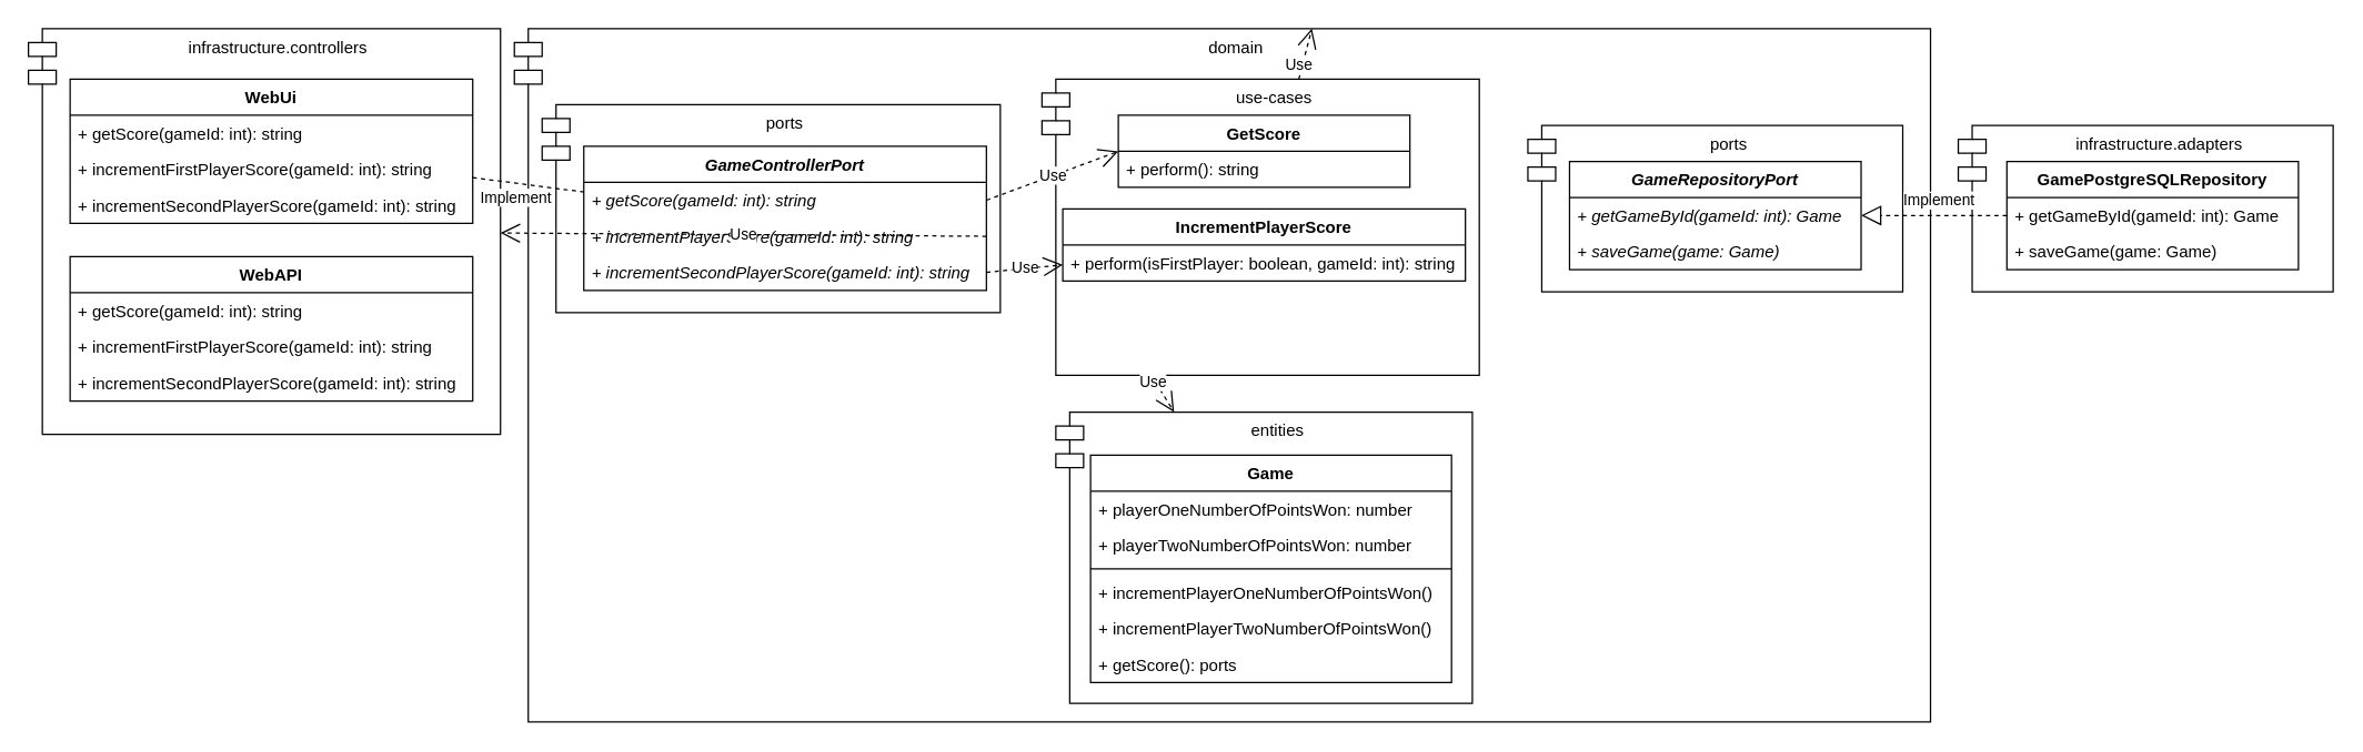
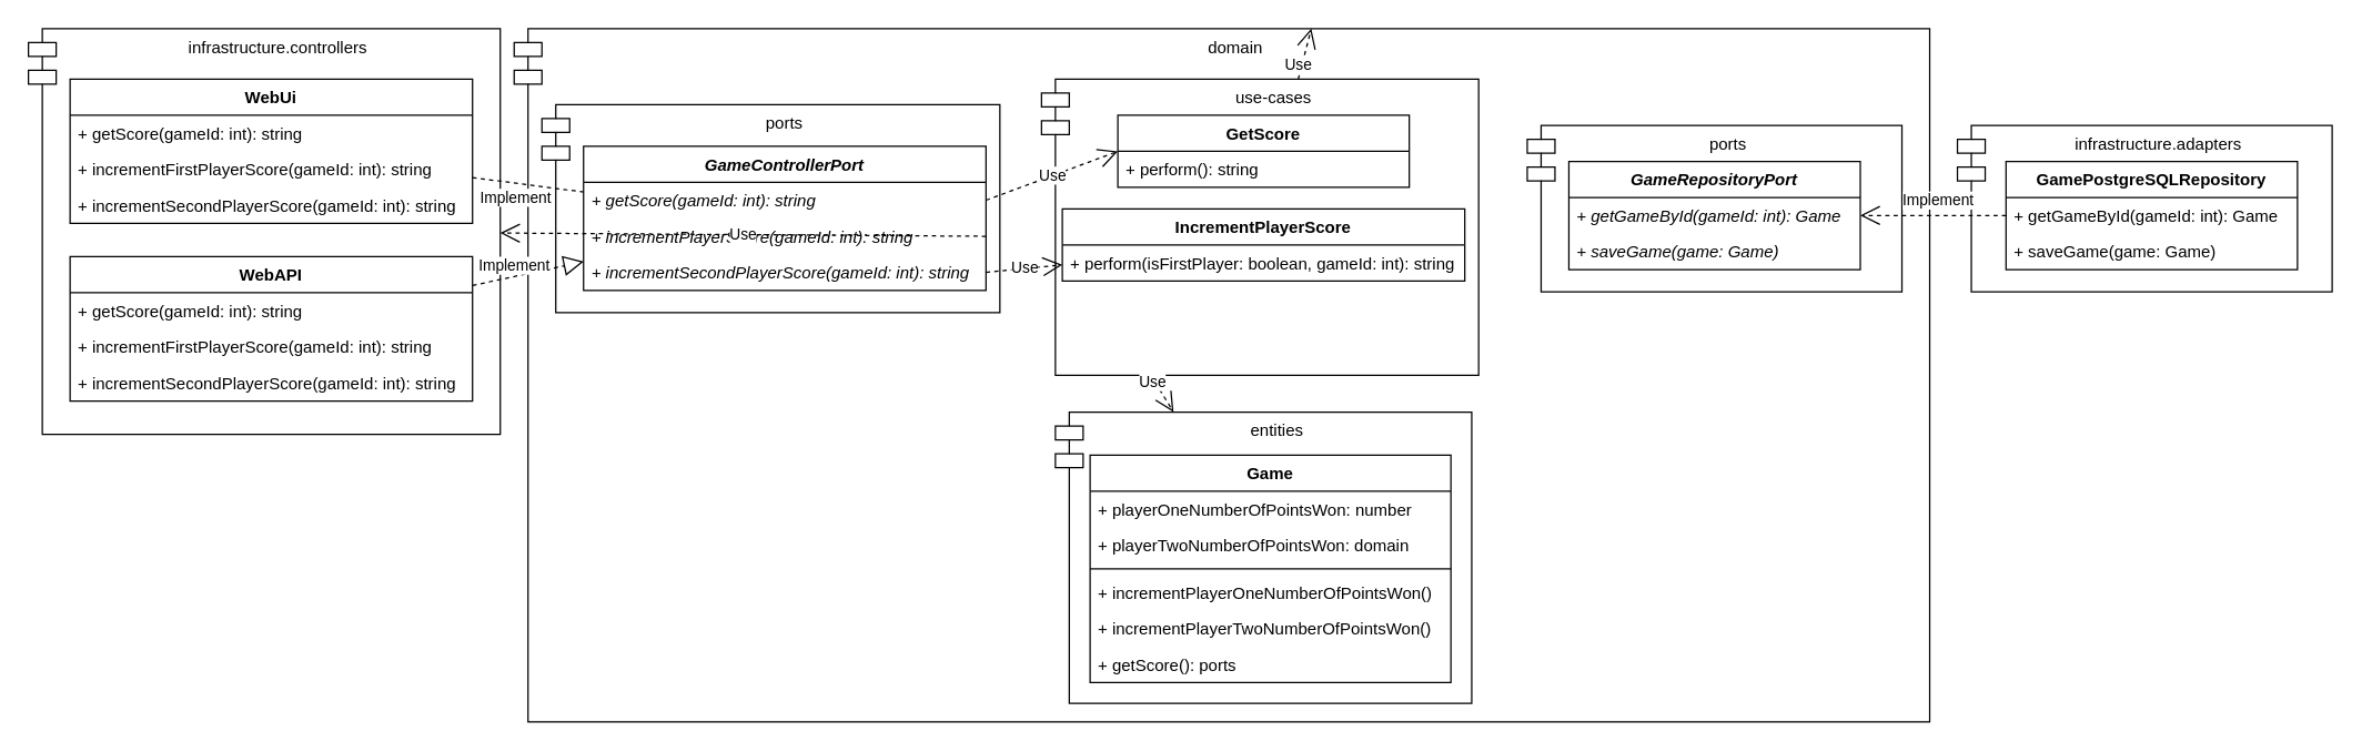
  <mxCell id="0" />
  <mxCell id="1" parent="0" />
  <mxCell id="2" value="domain" style="shape=module;align=left;spacingLeft=20;align=center;verticalAlign=top;" vertex="1" parent="1"><mxGeometry x="370" y="20" width="1020" height="500" as="geometry" /></mxCell>
  <mxCell id="3" value="ports" style="shape=module;align=left;spacingLeft=20;align=center;verticalAlign=top;" parent="1" vertex="1"><mxGeometry x="390" y="74.75" width="330" height="150" as="geometry" /></mxCell>
  <mxCell id="4" value="use-cases" style="shape=module;align=left;spacingLeft=20;align=center;verticalAlign=top;" parent="1" vertex="1"><mxGeometry x="750" y="56.5" width="315" height="213.5" as="geometry" /></mxCell>
  <mxCell id="5" value="infrastructure.controllers" style="shape=module;align=left;spacingLeft=20;align=center;verticalAlign=top;" parent="1" vertex="1"><mxGeometry x="20" y="20" width="340" height="292.5" as="geometry" /></mxCell>
  <mxCell id="6" value="WebUi" style="swimlane;fontStyle=1;childLayout=stackLayout;horizontal=1;startSize=26;fillColor=none;horizontalStack=0;resizeParent=1;resizeParentMax=0;resizeLast=0;collapsible=1;marginBottom=0;" parent="1" vertex="1"><mxGeometry x="50" y="56.5" width="290" height="104" as="geometry" /></mxCell>
  <mxCell id="7" value="+ getScore(gameId: int): string" style="text;strokeColor=none;fillColor=none;align=left;verticalAlign=top;spacingLeft=4;spacingRight=4;overflow=hidden;rotatable=0;points=[[0,0.5],[1,0.5]];portConstraint=eastwest;" parent="6" vertex="1"><mxGeometry y="26" width="290" height="26" as="geometry" /></mxCell>
  <mxCell id="8" value="+ incrementFirstPlayerScore(gameId: int): string" style="text;strokeColor=none;fillColor=none;align=left;verticalAlign=top;spacingLeft=4;spacingRight=4;overflow=hidden;rotatable=0;points=[[0,0.5],[1,0.5]];portConstraint=eastwest;" parent="6" vertex="1"><mxGeometry y="52" width="290" height="26" as="geometry" /></mxCell>
  <mxCell id="9" value="+ incrementSecondPlayerScore(gameId: int): string" style="text;strokeColor=none;fillColor=none;align=left;verticalAlign=top;spacingLeft=4;spacingRight=4;overflow=hidden;rotatable=0;points=[[0,0.5],[1,0.5]];portConstraint=eastwest;" parent="6" vertex="1"><mxGeometry y="78" width="290" height="26" as="geometry" /></mxCell>
  <mxCell id="10" value="WebAPI" style="swimlane;fontStyle=1;childLayout=stackLayout;horizontal=1;startSize=26;fillColor=none;horizontalStack=0;resizeParent=1;resizeParentMax=0;resizeLast=0;collapsible=1;marginBottom=0;" parent="1" vertex="1"><mxGeometry x="50" y="184.5" width="290" height="104" as="geometry" /></mxCell>
  <mxCell id="11" value="+ getScore(gameId: int): string" style="text;strokeColor=none;fillColor=none;align=left;verticalAlign=top;spacingLeft=4;spacingRight=4;overflow=hidden;rotatable=0;points=[[0,0.5],[1,0.5]];portConstraint=eastwest;" parent="10" vertex="1"><mxGeometry y="26" width="290" height="26" as="geometry" /></mxCell>
  <mxCell id="12" value="+ incrementFirstPlayerScore(gameId: int): string" style="text;strokeColor=none;fillColor=none;align=left;verticalAlign=top;spacingLeft=4;spacingRight=4;overflow=hidden;rotatable=0;points=[[0,0.5],[1,0.5]];portConstraint=eastwest;" parent="10" vertex="1"><mxGeometry y="52" width="290" height="26" as="geometry" /></mxCell>
  <mxCell id="13" value="+ incrementSecondPlayerScore(gameId: int): string" style="text;strokeColor=none;fillColor=none;align=left;verticalAlign=top;spacingLeft=4;spacingRight=4;overflow=hidden;rotatable=0;points=[[0,0.5],[1,0.5]];portConstraint=eastwest;" parent="10" vertex="1"><mxGeometry y="78" width="290" height="26" as="geometry" /></mxCell>
  <mxCell id="14" value="GameControllerPort" style="swimlane;fontStyle=3;childLayout=stackLayout;horizontal=1;startSize=26;fillColor=none;horizontalStack=0;resizeParent=1;resizeParentMax=0;resizeLast=0;collapsible=1;marginBottom=0;" parent="1" vertex="1"><mxGeometry x="420" y="104.75" width="290" height="104" as="geometry" /></mxCell>
  <mxCell id="15" value="+ getScore(gameId: int): string" style="text;strokeColor=none;fillColor=none;align=left;verticalAlign=top;spacingLeft=4;spacingRight=4;overflow=hidden;rotatable=0;points=[[0,0.5],[1,0.5]];portConstraint=eastwest;fontStyle=2" parent="14" vertex="1"><mxGeometry y="26" width="290" height="26" as="geometry" /></mxCell>
  <mxCell id="16" value="+ incrementPlayerScore(gameId: int): string" style="text;strokeColor=none;fillColor=none;align=left;verticalAlign=top;spacingLeft=4;spacingRight=4;overflow=hidden;rotatable=0;points=[[0,0.5],[1,0.5]];portConstraint=eastwest;fontStyle=2" parent="14" vertex="1"><mxGeometry y="52" width="290" height="26" as="geometry" /></mxCell>
  <mxCell id="17" value="+ incrementSecondPlayerScore(gameId: int): string" style="text;strokeColor=none;fillColor=none;align=left;verticalAlign=top;spacingLeft=4;spacingRight=4;overflow=hidden;rotatable=0;points=[[0,0.5],[1,0.5]];portConstraint=eastwest;fontStyle=2" parent="14" vertex="1"><mxGeometry y="78" width="290" height="26" as="geometry" /></mxCell>
  <mxCell id="18" value="" style="endArrow=none;dashed=1;endFill=0;endSize=12;html=1;rounded=0;" parent="1" source="6" target="14" edge="1"><mxGeometry width="160" relative="1" as="geometry"><mxPoint x="490" y="339.75" as="sourcePoint" /><mxPoint x="650" y="339.75" as="targetPoint" /></mxGeometry></mxCell>
  <mxCell id="19" value="Implement" style="edgeLabel;html=1;align=center;verticalAlign=middle;resizable=0;points=[];" vertex="1" connectable="0" parent="18"><mxGeometry x="-0.342" y="-1" relative="1" as="geometry"><mxPoint x="4" y="10" as="offset" /></mxGeometry></mxCell>
+ <mxCell id="20" value="" style="endArrow=block;dashed=1;endFill=0;endSize=12;html=1;rounded=0;" parent="1" source="10" target="14" edge="1"><mxGeometry width="160" relative="1" as="geometry"><mxPoint x="398.111" y="459.75" as="sourcePoint" /><mxPoint x="511.889" y="203.75" as="targetPoint" /></mxGeometry></mxCell>
+ <mxCell id="21" value="Implement" style="edgeLabel;html=1;align=center;verticalAlign=middle;resizable=0;points=[];" vertex="1" connectable="0" parent="20"><mxGeometry x="-0.529" y="-1" relative="1" as="geometry"><mxPoint x="11" y="-12" as="offset" /></mxGeometry></mxCell>
  <mxCell id="22" value="IncrementPlayerScore" style="swimlane;fontStyle=1;childLayout=stackLayout;horizontal=1;startSize=26;fillColor=none;horizontalStack=0;resizeParent=1;resizeParentMax=0;resizeLast=0;collapsible=1;marginBottom=0;" parent="1" vertex="1"><mxGeometry x="765" y="150" width="290" height="52" as="geometry" /></mxCell>
  <mxCell id="23" value="+ perform(isFirstPlayer: boolean, gameId: int): string" style="text;strokeColor=none;fillColor=none;align=left;verticalAlign=top;spacingLeft=4;spacingRight=4;overflow=hidden;rotatable=0;points=[[0,0.5],[1,0.5]];portConstraint=eastwest;" parent="22" vertex="1"><mxGeometry y="26" width="290" height="26" as="geometry" /></mxCell>
  <mxCell id="24" value="infrastructure.adapters" style="shape=module;align=left;spacingLeft=20;align=center;verticalAlign=top;" parent="1" vertex="1"><mxGeometry x="1410" y="89.75" width="270" height="120" as="geometry" /></mxCell>
  <mxCell id="25" value="GamePostgreSQLRepository" style="swimlane;fontStyle=1;childLayout=stackLayout;horizontal=1;startSize=26;fillColor=none;horizontalStack=0;resizeParent=1;resizeParentMax=0;resizeLast=0;collapsible=1;marginBottom=0;" parent="1" vertex="1"><mxGeometry x="1445" y="115.75" width="210" height="78" as="geometry" /></mxCell>
  <mxCell id="26" value="+ getGameById(gameId: int): Game" style="text;strokeColor=none;fillColor=none;align=left;verticalAlign=top;spacingLeft=4;spacingRight=4;overflow=hidden;rotatable=0;points=[[0,0.5],[1,0.5]];portConstraint=eastwest;" parent="25" vertex="1"><mxGeometry y="26" width="210" height="26" as="geometry" /></mxCell>
  <mxCell id="27" value="+ saveGame(game: Game)" style="text;strokeColor=none;fillColor=none;align=left;verticalAlign=top;spacingLeft=4;spacingRight=4;overflow=hidden;rotatable=0;points=[[0,0.5],[1,0.5]];portConstraint=eastwest;" parent="25" vertex="1"><mxGeometry y="52" width="210" height="26" as="geometry" /></mxCell>
  <mxCell id="28" value="entities" style="shape=module;align=left;spacingLeft=20;align=center;verticalAlign=top;" parent="1" vertex="1"><mxGeometry x="760" y="296.5" width="300" height="210" as="geometry" /></mxCell>
  <mxCell id="29" value="ports" style="shape=module;align=left;spacingLeft=20;align=center;verticalAlign=top;" vertex="1" parent="1"><mxGeometry x="1100" y="89.75" width="270" height="120" as="geometry" /></mxCell>
  <mxCell id="30" value="GameRepositoryPort" style="swimlane;fontStyle=3;childLayout=stackLayout;horizontal=1;startSize=26;fillColor=none;horizontalStack=0;resizeParent=1;resizeParentMax=0;resizeLast=0;collapsible=1;marginBottom=0;" vertex="1" parent="1"><mxGeometry x="1130" y="115.75" width="210" height="78" as="geometry" /></mxCell>
  <mxCell id="31" value="+ getGameById(gameId: int): Game" style="text;strokeColor=none;fillColor=none;align=left;verticalAlign=top;spacingLeft=4;spacingRight=4;overflow=hidden;rotatable=0;points=[[0,0.5],[1,0.5]];portConstraint=eastwest;fontStyle=2" vertex="1" parent="30"><mxGeometry y="26" width="210" height="26" as="geometry" /></mxCell>
  <mxCell id="32" value="+ saveGame(game: Game)" style="text;strokeColor=none;fillColor=none;align=left;verticalAlign=top;spacingLeft=4;spacingRight=4;overflow=hidden;rotatable=0;points=[[0,0.5],[1,0.5]];portConstraint=eastwest;fontStyle=2" vertex="1" parent="30"><mxGeometry y="52" width="210" height="26" as="geometry" /></mxCell>
- <mxCell id="33" value="" style="endArrow=block;dashed=1;endFill=0;endSize=12;html=1;rounded=0;" parent="1" source="25" target="30" edge="1"><mxGeometry width="160" relative="1" as="geometry"><mxPoint x="759.37" y="364.038" as="sourcePoint" /><mxPoint x="1040.42" y="462.138" as="targetPoint" /></mxGeometry></mxCell>
+ <mxCell id="33" value="" style="endArrow=open;dashed=1;endFill=0;endSize=12;html=1;rounded=0;" parent="1" source="25" target="30" edge="1"><mxGeometry width="160" relative="1" as="geometry"><mxPoint x="759.37" y="364.038" as="sourcePoint" /><mxPoint x="1040.42" y="462.138" as="targetPoint" /></mxGeometry></mxCell>
  <mxCell id="34" value="Implement" style="edgeLabel;html=1;align=center;verticalAlign=middle;resizable=0;points=[];" vertex="1" connectable="0" parent="33"><mxGeometry x="-0.472" relative="1" as="geometry"><mxPoint x="-22" y="-11" as="offset" /></mxGeometry></mxCell>
  <mxCell id="35" value="Use" style="endArrow=open;endSize=12;dashed=1;html=1;rounded=0;exitX=0.25;exitY=1;exitDx=0;exitDy=0;" edge="1" parent="1" source="4" target="28"><mxGeometry x="-0.662" y="-2" width="160" relative="1" as="geometry"><mxPoint x="780" y="310" as="sourcePoint" /><mxPoint x="865" y="321" as="targetPoint" /><mxPoint as="offset" /></mxGeometry></mxCell>
  <mxCell id="36" value="Game" style="swimlane;fontStyle=1;align=center;verticalAlign=top;childLayout=stackLayout;horizontal=1;startSize=26;horizontalStack=0;resizeParent=1;resizeParentMax=0;resizeLast=0;collapsible=1;marginBottom=0;" vertex="1" parent="1"><mxGeometry x="785" y="327.5" width="260" height="164" as="geometry" /></mxCell>
  <mxCell id="37" value="+ playerOneNumberOfPointsWon: number" style="text;strokeColor=none;fillColor=none;align=left;verticalAlign=top;spacingLeft=4;spacingRight=4;overflow=hidden;rotatable=0;points=[[0,0.5],[1,0.5]];portConstraint=eastwest;" vertex="1" parent="36"><mxGeometry y="26" width="260" height="26" as="geometry" /></mxCell>
- <mxCell id="38" value="+ playerTwoNumberOfPointsWon: number" style="text;strokeColor=none;fillColor=none;align=left;verticalAlign=top;spacingLeft=4;spacingRight=4;overflow=hidden;rotatable=0;points=[[0,0.5],[1,0.5]];portConstraint=eastwest;" vertex="1" parent="36"><mxGeometry y="52" width="260" height="26" as="geometry" /></mxCell>
+ <mxCell id="38" value="+ playerTwoNumberOfPointsWon: domain" style="text;strokeColor=none;fillColor=none;align=left;verticalAlign=top;spacingLeft=4;spacingRight=4;overflow=hidden;rotatable=0;points=[[0,0.5],[1,0.5]];portConstraint=eastwest;" vertex="1" parent="36"><mxGeometry y="52" width="260" height="26" as="geometry" /></mxCell>
  <mxCell id="39" value="" style="line;strokeWidth=1;fillColor=none;align=left;verticalAlign=middle;spacingTop=-1;spacingLeft=3;spacingRight=3;rotatable=0;labelPosition=right;points=[];portConstraint=eastwest;strokeColor=inherit;" vertex="1" parent="36"><mxGeometry y="78" width="260" height="8" as="geometry" /></mxCell>
  <mxCell id="40" value="+ incrementPlayerOneNumberOfPointsWon()" style="text;strokeColor=none;fillColor=none;align=left;verticalAlign=top;spacingLeft=4;spacingRight=4;overflow=hidden;rotatable=0;points=[[0,0.5],[1,0.5]];portConstraint=eastwest;" vertex="1" parent="36"><mxGeometry y="86" width="260" height="26" as="geometry" /></mxCell>
  <mxCell id="41" value="+ incrementPlayerTwoNumberOfPointsWon()" style="text;strokeColor=none;fillColor=none;align=left;verticalAlign=top;spacingLeft=4;spacingRight=4;overflow=hidden;rotatable=0;points=[[0,0.5],[1,0.5]];portConstraint=eastwest;" vertex="1" parent="36"><mxGeometry y="112" width="260" height="26" as="geometry" /></mxCell>
  <mxCell id="42" value="+ getScore(): ports" style="text;strokeColor=none;fillColor=none;align=left;verticalAlign=top;spacingLeft=4;spacingRight=4;overflow=hidden;rotatable=0;points=[[0,0.5],[1,0.5]];portConstraint=eastwest;" vertex="1" parent="36"><mxGeometry y="138" width="260" height="26" as="geometry" /></mxCell>
  <mxCell id="43" value="Use" style="endArrow=open;endSize=12;dashed=1;html=1;rounded=0;exitX=1;exitY=0.5;exitDx=0;exitDy=0;" edge="1" parent="1" source="16" target="5"><mxGeometry width="160" relative="1" as="geometry"><mxPoint x="880" y="238.5" as="sourcePoint" /><mxPoint x="880" y="337.5" as="targetPoint" /></mxGeometry></mxCell>
  <mxCell id="44" value="Use" style="endArrow=open;endSize=12;dashed=1;html=1;rounded=0;" edge="1" parent="1" source="4" target="2"><mxGeometry x="-0.463" y="3" width="160" relative="1" as="geometry"><mxPoint x="877.025" y="270" as="sourcePoint" /><mxPoint x="878.368" y="337.5" as="targetPoint" /><mxPoint as="offset" /></mxGeometry></mxCell>
  <mxCell id="45" value="GetScore" style="swimlane;fontStyle=1;childLayout=stackLayout;horizontal=1;startSize=26;fillColor=none;horizontalStack=0;resizeParent=1;resizeParentMax=0;resizeLast=0;collapsible=1;marginBottom=0;" vertex="1" parent="1"><mxGeometry x="805" y="82.5" width="210" height="52" as="geometry" /></mxCell>
  <mxCell id="46" value="+ perform(): string" style="text;strokeColor=none;fillColor=none;align=left;verticalAlign=top;spacingLeft=4;spacingRight=4;overflow=hidden;rotatable=0;points=[[0,0.5],[1,0.5]];portConstraint=eastwest;" vertex="1" parent="45"><mxGeometry y="26" width="210" height="26" as="geometry" /></mxCell>
  <mxCell id="47" value="Use" style="endArrow=open;endSize=12;dashed=1;html=1;rounded=0;exitX=1;exitY=0.5;exitDx=0;exitDy=0;entryX=0;entryY=0.5;entryDx=0;entryDy=0;" edge="1" parent="1" source="15" target="45"><mxGeometry width="160" relative="1" as="geometry"><mxPoint x="695" y="242.5" as="sourcePoint" /><mxPoint x="775" y="176" as="targetPoint" /></mxGeometry></mxCell>
  <mxCell id="48" value="Use" style="endArrow=open;endSize=12;dashed=1;html=1;rounded=0;exitX=1;exitY=0.5;exitDx=0;exitDy=0;" edge="1" parent="1" source="17" target="22"><mxGeometry width="160" relative="1" as="geometry"><mxPoint x="695" y="216.5" as="sourcePoint" /><mxPoint x="765" y="226" as="targetPoint" /></mxGeometry></mxCell>
